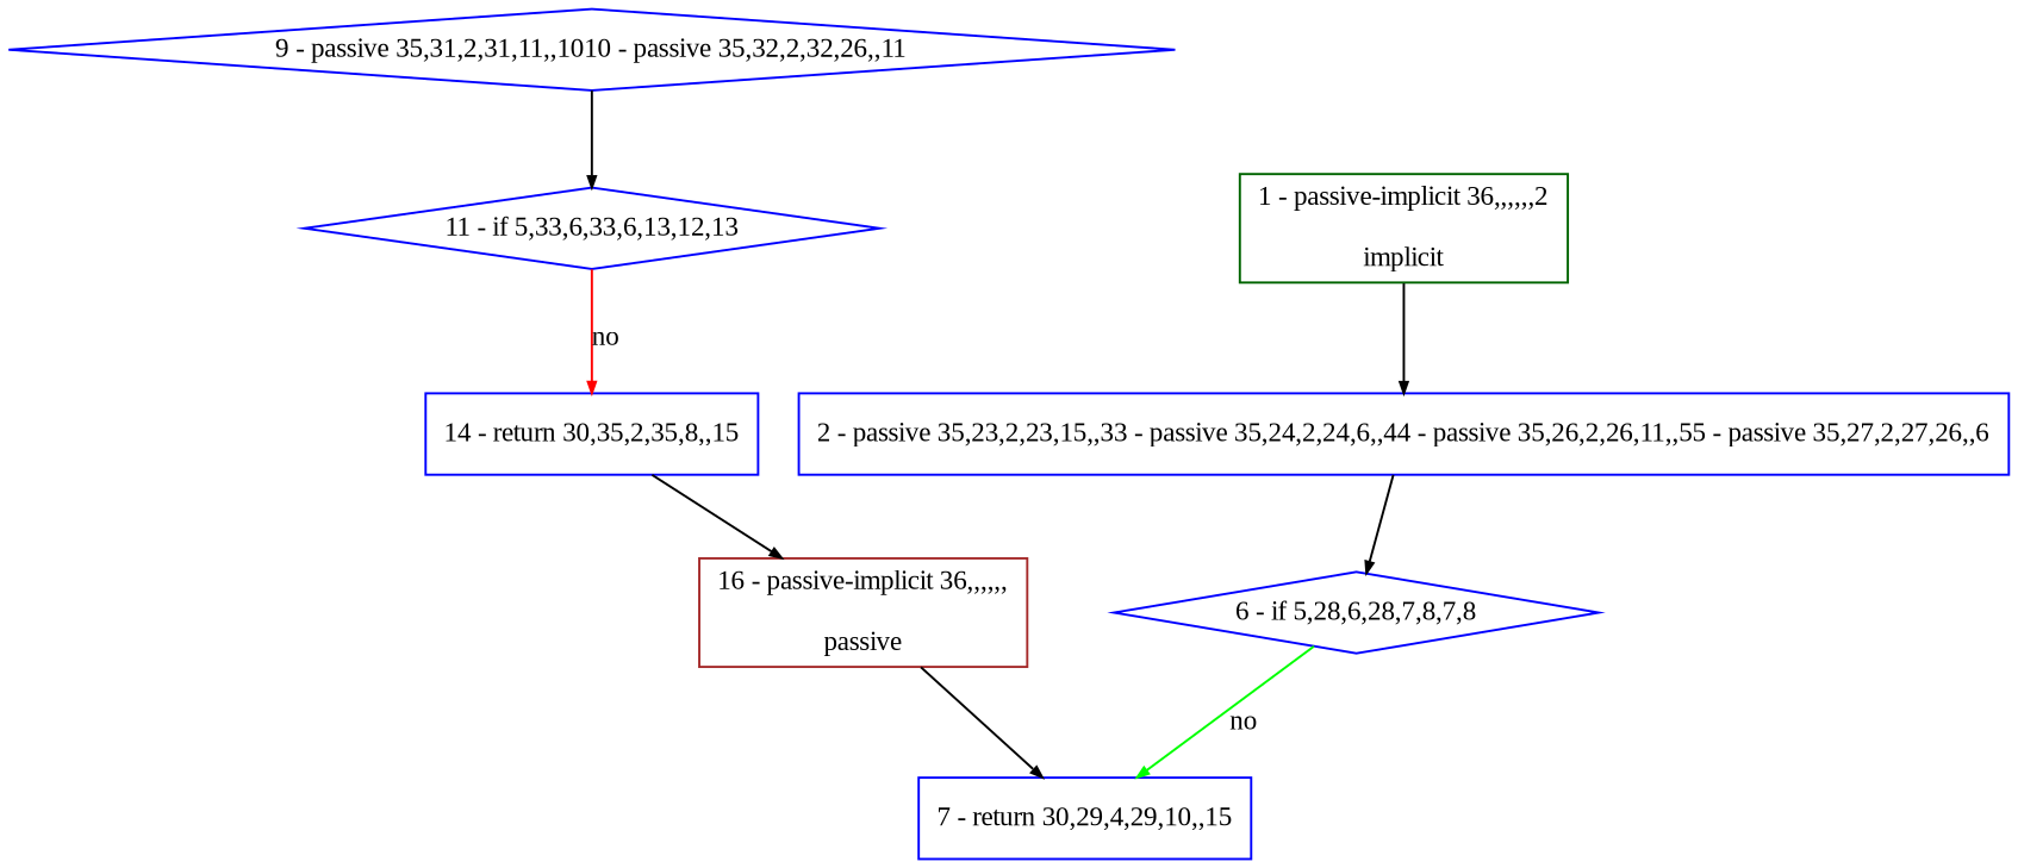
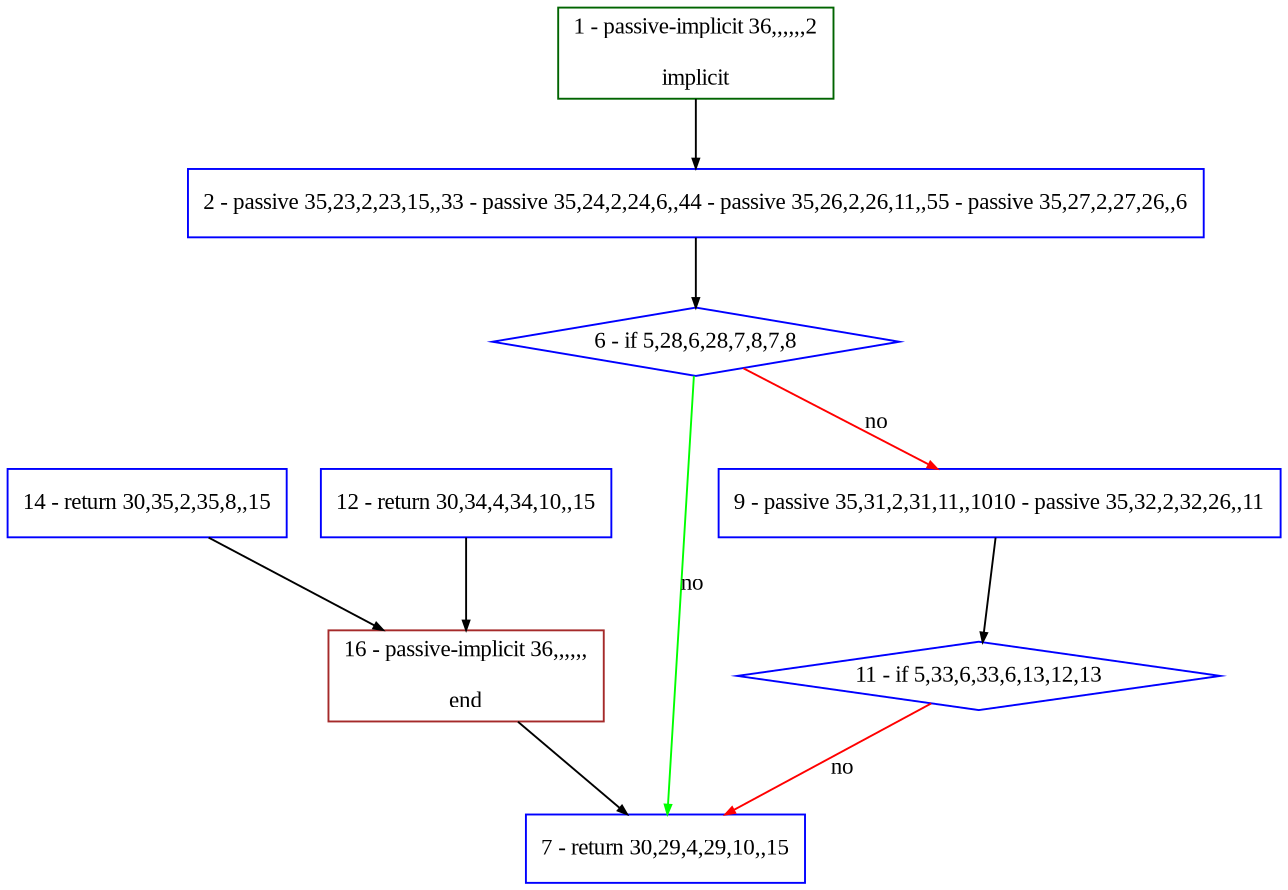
  digraph {
    bgcolor=white
    compound=true
    fillcolor="#FFFFCC"
    fontname="Liberation Serif"
    fontsize=12
    pack=true
    packmode=clust
    style="rounded,filled"
    node [color="#0000ff" compound=true fillcolor="#ffffff" fixedsize=false fontname="Liberation Serif" fontsize=12 node_initialized=no shape=box style=filled]
    edge [arrowhead=normal arrowsize=0.5 arrowtail=none color="#000000" compound=true dir=forward fontcolor=black fontname="Liberation Serif" fontsize=12]
    n1 [label="2 - passive 35,23,2,23,15,,33 - passive 35,24,2,24,6,,44 - passive 35,26,2,26,11,,55 - passive 35,27,2,27,26,,6"]
    n2 [label="6 - if 5,28,6,28,7,8,7,8" shape=diamond]
    n3 [label="7 - return 30,29,4,29,10,,15"]
-   n4 [label="9 - passive 35,31,2,31,11,,1010 - passive 35,32,2,32,26,,11" shape=diamond]
+   n4 [label="9 - passive 35,31,2,31,11,,1010 - passive 35,32,2,32,26,,11"]
    n5 [color="#006400" label="1 - passive-implicit 36,,,,,,2\n\nimplicit"]
    n6 [label="11 - if 5,33,6,33,6,13,12,13" shape=diamond]
-   n7 [color="#a52a2a" label="16 - passive-implicit 36,,,,,,\n\npassive"]
+   n7 [color="#a52a2a" label="16 - passive-implicit 36,,,,,,\n\nend"]
    n8 [label="14 - return 30,35,2,35,8,,15"]
+   n9 [label="12 - return 30,34,4,34,10,,15"]
    n1 -> n2
    n2 -> n3 [color="#00ff00" label=no]
+   n2 -> n4 [color="#ff0000" label=no]
    n4 -> n6
    n5 -> n1
-   n6 -> n8 [color="#ff0000" label=no]
+   n6 -> n3 [color="#ff0000" label=no]
    n7 -> n3
    n8 -> n7
+   n9 -> n7
  }
